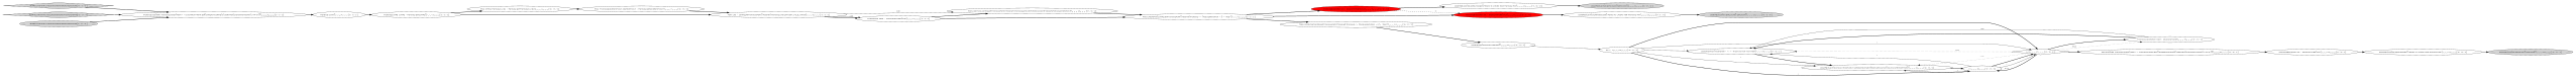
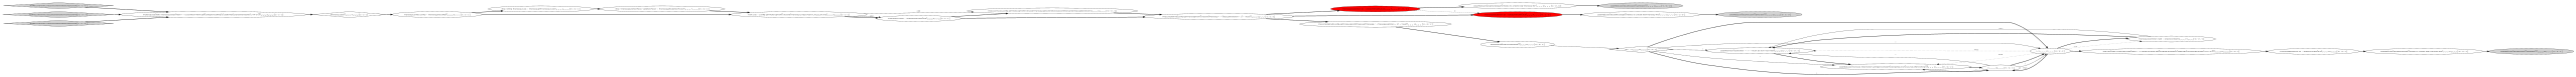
  digraph {
    fontname="Comic Neue"
    rankdir=LR
    node [fillcolor=white fontname="Comic Neue" shape=ellipse style=filled]
    edge [fontname="Comic Neue" style=bold]
    n1 [fillcolor=lightgray label="assertEquals(ex.getCause().getClass(),)@@@13@@@['0', '1', '0']"]
    n2 [label="tlog.add(new Translog.Index(\"test\",\"\" + 1,1,primaryTerm.get(),Integer.toString(1).getBytes(Charset.forName(\"UTF-8\"))))@@@24@@@['0', '0', '1']"]
    n3 [label="TranslogException ex = expectThrows(,null)@@@26@@@['0', '0', '1']"]
    n4 [label="assertEquals(ex.getMessage(),\"failed to create new translog file\")@@@27@@@['0', '0', '1']"]
    n5 [label="assertNotNull(\"operation \" + i + \" must be non-null\",next)@@@20@@@['0', '0', '1']"]
    n6 [label="assertEquals(\"payload missmatch\",i,Integer.parseInt(next.getSource().source.utf8ToString()))@@@21@@@['0', '0', '1']"]
    n7 [label="i++@@@18@@@['0', '0', '1']"]
    n8 [label="final TranslogDeletionPolicy deletionPolicy = translog.getDeletionPolicy()@@@7@@@['0', '0', '1']"]
    n9 [label="Path ckp = config.getTranslogPath().resolve(Translog.CHECKPOINT_FILE_NAME)@@@8@@@['1', '1', '1']"]
    n10 [label="Files.copy(ckp,config.getTranslogPath().resolve(Translog.getCommitCheckpointFileName(read.generation)))@@@10@@@['0', '0', '1']"]
    n11 [label="Checkpoint read = Checkpoint.read(ckp)@@@9@@@['1', '1', '1']"]
    n12 [label="assertFalse(tlog.syncNeeded())@@@14@@@['0', '0', '1']"]
-   n13 [label="int i = 0@@@16@@@['0', '0', '1']"]
-   n14 [label="i < 1@@@17@@@['0', '0', '1']" shape=diamond]
+   n13 [label="int i = 0@@@16@@@['0', '0', '1']" shape=diamond]
+   n14 [label="i < 1@@@17@@@['0', '0', '1']"]
    n15 [fillcolor=red label="TranslogException ex = expectThrows(,null)@@@9@@@['1', '0', '0']"]
    n16 [fillcolor=red label="TranslogException ex = expectThrows(,null)@@@9@@@['0', '1', '0']"]
    n17 [label="assertEquals(ex.getMessage(),\"failed to create new translog file\")@@@10@@@['1', '0', '0']"]
    n18 [label="assertEquals(ex.getMessage(),\"failed to create new translog file\")@@@12@@@['0', '1', '0']"]
    n19 [fillcolor=lightgray label="assertEquals(ex.getCause().getClass(),)@@@11@@@['1', '0', '0']"]
    n20 [label="TranslogConfig config = translog.getConfig()@@@5@@@['1', '1', '1']"]
    n21 [label="final String translogUUID = translog.getTranslogUUID()@@@6@@@['0', '0', '1']"]
-   n22 [label="translog.close()@@@4@@@['1', '1', '1']"]
+   n22 [label="translog.close()@@@4@@@['1', '1', '1']" shape=diamond]
    n23 [fillcolor=lightgray label="assertEquals(ex.getCause().getClass(),)@@@28@@@['0', '0', '1']"]
    n24 [label="Translog.Operation next = snapshot.next()@@@19@@@['0', '0', '1']"]
    n25 [fillcolor=lightgray label="testRecoverWithUnbackedNextGenInIllegalState['0', '1', '0']" shape=diamond]
    n26 [label="translog.add(new Translog.Index(\"test\",\"\" + 0,0,primaryTerm.get(),Integer.toString(0).getBytes(Charset.forName(\"UTF-8\"))))@@@3@@@['1', '1', '1']"]
    n27 [label="Files.createFile(config.getTranslogPath().resolve(\"translog-\" + (read.generation + 1) + \".tlog\"))@@@11@@@['1', '1', '1']"]
    n28 [label="Files.createFile(config.getTranslogPath().resolve(\"translog-\" + (read.generation + 2) + \".tlog\"))@@@12@@@['0', '0', '1']"]
    n29 [fillcolor=lightgray label="testRecoverWithUnbackedNextGenAndFutureFile['0', '0', '1']" shape=diamond]
-   n30 [fillcolor=lightgray label="testRecoverWithUnbackedNextGenInIllegalState['1', '0', '0']"]
+   n30 [fillcolor=lightgray label="testRecoverWithUnbackedNextGenInIllegalState['1', '0', '0']" shape=diamond]
    n2 -> n3
    n3 -> n4
    n4 -> n23
    n5 -> n6
    n6 -> n7
    n7 -> n5 [label=i style=solid]
    n7 -> n6 [label=i style=solid]
    n7 -> n14
    n7 -> n14 [label=i style=solid]
    n8 -> n9
    n9 -> n10 [label=ckp style=solid]
    n9 -> n11
    n9 -> n11 [label=ckp style=solid]
    n10 -> n27
    n11 -> n10
    n11 -> n27
    n12 -> n13 [style=solid]
    n13 -> n5 [label=i style=solid]
    n13 -> n6 [label=i style=solid]
    n13 -> n7 [label=i]
    n13 -> n14
    n13 -> n14 [label=i style=solid]
    n14 -> n2
    n14 -> n5 [label=true style=dotted]
    n14 -> n6 [label=true style=dotted]
    n14 -> n7 [label=true]
    n14 -> n24
    n14 -> n24 [label=true style=dotted]
    n15 -> n16 [label=0 style=dashed]
    n15 -> n17
    n16 -> n18
    n17 -> n19
    n18 -> n1
    n20 -> n9
    n20 -> n21
    n21 -> n8
    n22 -> n20
    n24 -> n5
    n24 -> n5 [label=next style=solid]
    n25 -> n26
    n26 -> n22
    n27 -> n15
    n27 -> n16
    n27 -> n28
    n28 -> n12
    n29 -> n26
    n30 -> n26
  }
